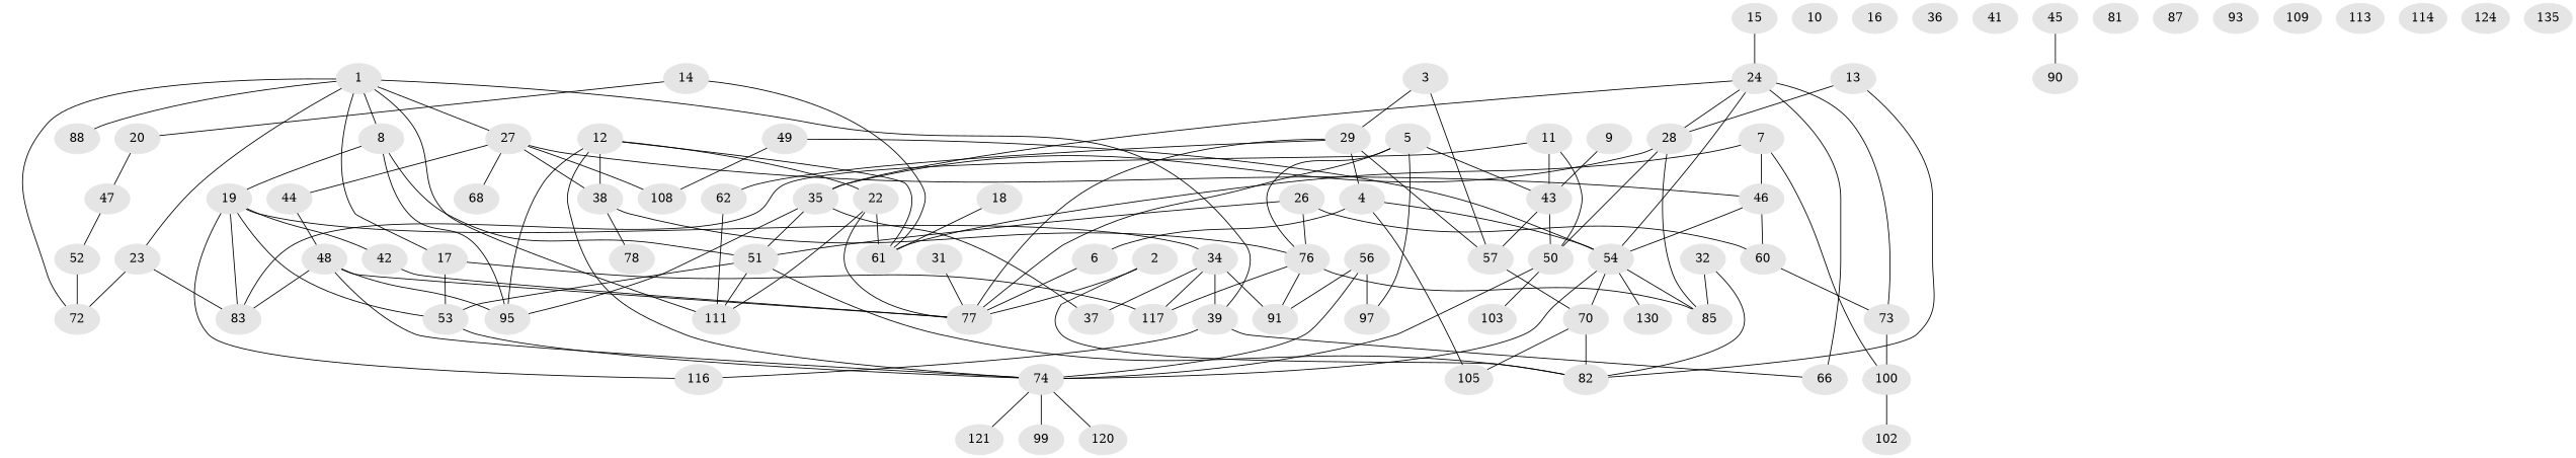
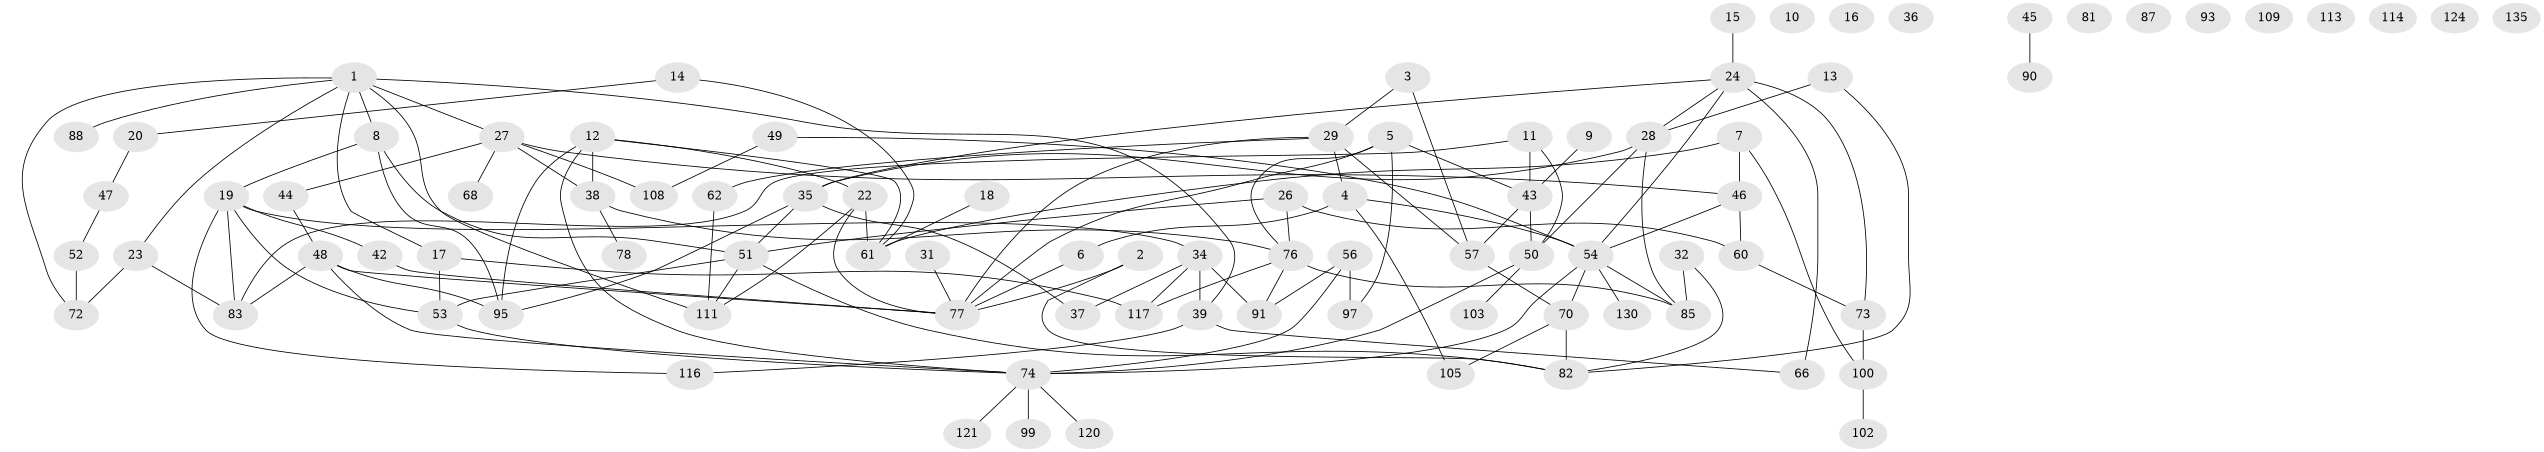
  graph {
    node [color=gray90 style=filled]
    1 [super="+40"]
    8 [super="+94"]
    17
    23 [super="+65"]
    39 [super="+112"]
    72 [super="+132"]
    88
    111
    27 [super="+119"]
    19 [super="+21"]
    51 [super="+75"]
    95 [super="+110"]
    53
    117
    83 [super="+134"]
    116
    66
    2 [super="+25"]
    77 [super="+86"]
    82
    3 [super="+30"]
    29 [super="+80"]
    57 [super="+79"]
    4 [super="+96"]
    62
    70 [super="+104"]
    6
    54 [super="+106"]
    105
    74 [super="+92"]
    85
    130
    5 [super="+107"]
    43 [super="+58"]
    76 [super="+118"]
    97
    50 [super="+126"]
    91 [super="+131"]
    7 [super="+84"]
    46 [super="+55"]
    61 [super="+127"]
    100 [super="+101"]
    60
    102
    34 [super="+123"]
    42
    9
    10 [super="+89"]
    11 [super="+115"]
    103
    22 [super="+71"]
    12
    38 [super="+64"]
    78
    99
    120
    121
    28 [super="+125"]
    35 [super="+69"]
    13
    14
    20
    47
    15 [super="+67"]
    24 [super="+133"]
    73 [super="+98"]
    16
    18
    37 [super="+129"]
    52
    44
    68
    108
    26 [super="+33"]
    48 [super="+63"]
    31
    32 [super="+122"]
    36 [super="+59"]
-   41
    45
    90
    49 [super="+128"]
    56
    81
    87
    93
    109
    113
    114
    124
    135
    1 -- 8
    1 -- 17
    1 -- 23
    1 -- 39
    1 -- 72
    1 -- 88
    1 -- 111
    1 -- 27
    8 -- 19
    8 -- 51
    8 -- 95
    17 -- 53
    17 -- 117
    23 -- 72
    23 -- 83
    39 -- 116
    39 -- 66
    27 -- 46
    27 -- 38
    27 -- 44
    27 -- 68
    27 -- 108
    19 -- 53
    19 -- 83
    19 -- 116
    19 -- 34
    19 -- 42
    51 -- 111
    51 -- 53
    51 -- 82
    53 -- 74
    2 -- 77
    2 -- 82
    3 -- 29
    3 -- 57
    29 -- 77
    29 -- 57
    29 -- 4
    29 -- 62
    57 -- 70
    4 -- 6
    4 -- 54
    4 -- 105
    62 -- 111
    70 -- 82
    70 -- 105
    6 -- 77
    54 -- 70
    54 -- 74
    54 -- 85
    54 -- 130
    74 -- 99
    74 -- 120
    74 -- 121
    5 -- 77
    5 -- 43
    5 -- 76
    5 -- 97
    43 -- 57
    43 -- 50
    76 -- 117
    76 -- 85
    76 -- 91
    50 -- 74
    50 -- 103
    7 -- 46 [weight=2]
    7 -- 61
    7 -- 100
    46 -- 54
    46 -- 60
    100 -- 102
    60 -- 73
    34 -- 39
    34 -- 117
    34 -- 91
    34 -- 37
    42 -- 77
    9 -- 43
    11 -- 83
    11 -- 43
    11 -- 50
    22 -- 111
    22 -- 77
    22 -- 61
    12 -- 95
    12 -- 74
    12 -- 61
    12 -- 22
    12 -- 38
    38 -- 76
    38 -- 78
    28 -- 85
    28 -- 50
    28 -- 35
    35 -- 51
    35 -- 95
    35 -- 37
    13 -- 82
    13 -- 28
    14 -- 61
    14 -- 20
    20 -- 47
    47 -- 52
    15 -- 24
    24 -- 66 [weight=2]
    24 -- 54
    24 -- 28
    24 -- 35
    24 -- 73
    73 -- 100
    18 -- 61
    52 -- 72
    44 -- 48
    26 -- 51
    26 -- 76
    26 -- 60
    48 -- 95
    48 -- 83
    48 -- 77
    48 -- 74
    31 -- 77
    32 -- 82
    32 -- 85
    45 -- 90
    49 -- 54
    49 -- 108
    56 -- 74
    56 -- 97
    56 -- 91
  }
